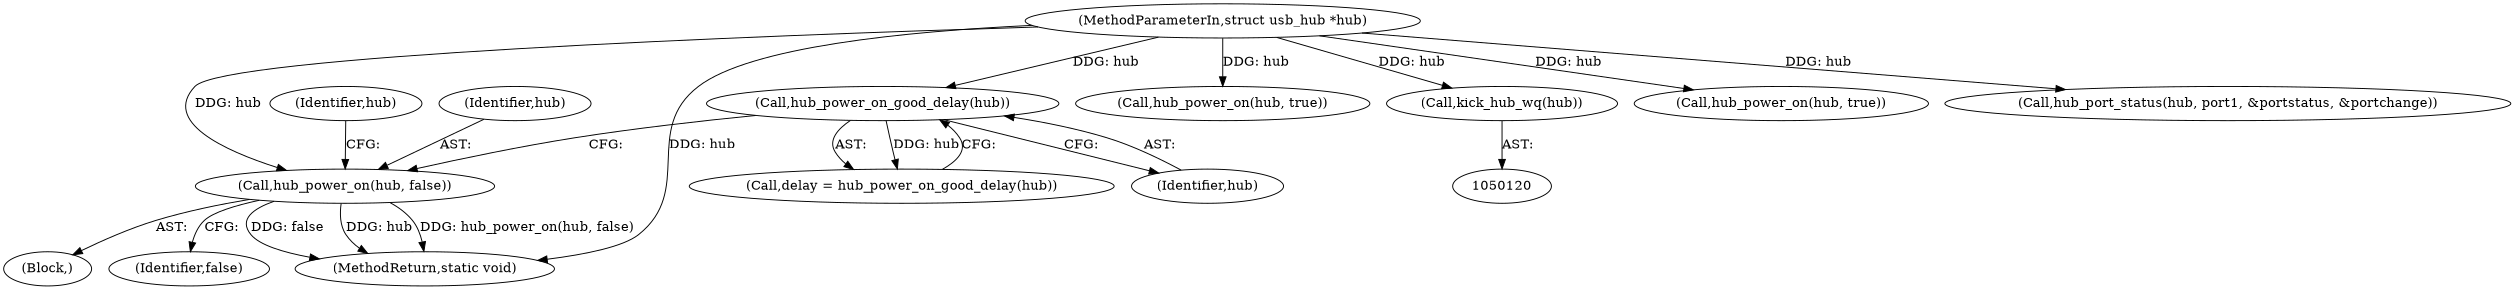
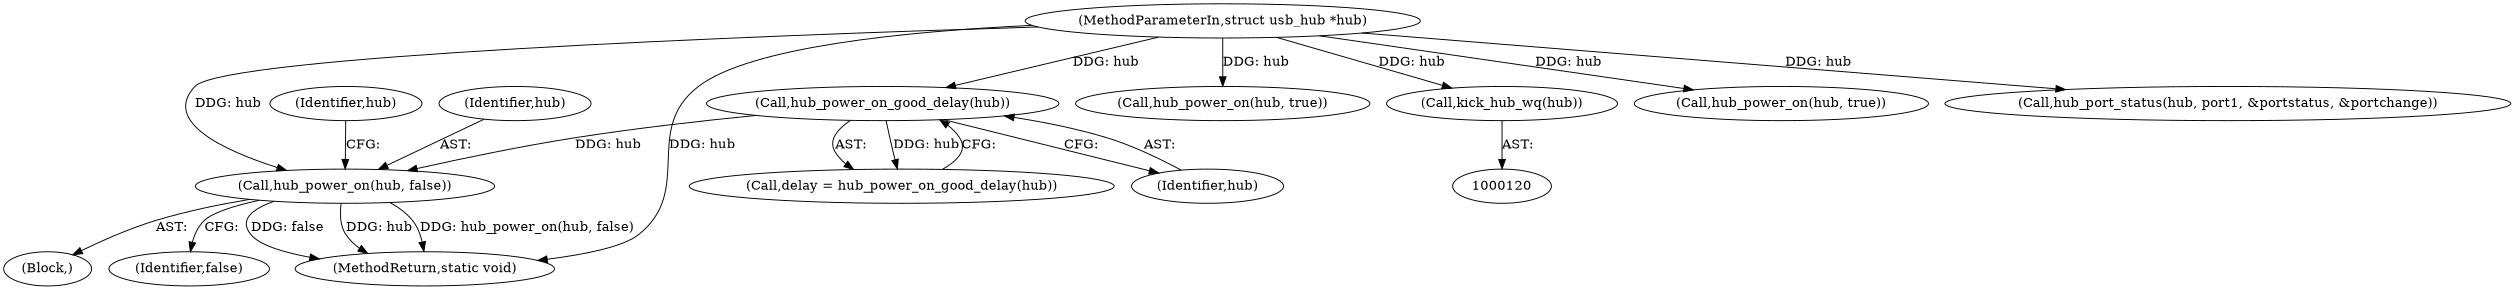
  digraph {
    n1 [label="(Call,hub_power_on(hub, false))"]
    n2 [label="(Block,)"]
    n3 [label="(Identifier,false)"]
    n4 [label="(MethodReturn,static void)"]
    n5 [label="(Call,hub_power_on_good_delay(hub))"]
    n6 [label="(Call,delay = hub_power_on_good_delay(hub))"]
    n7 [label="(Identifier,hub)"]
    n8 [label="(MethodParameterIn,struct usb_hub *hub)"]
    n9 [label="(Call,hub_power_on(hub, true))"]
    n10 [label="(Call,kick_hub_wq(hub))"]
    n11 [label="(Call,hub_power_on(hub, true))"]
    n12 [label="(Call,hub_port_status(hub, port1, &portstatus, &portchange))"]
-   1000120 [label=1050120]
+   1000120
    n14 [label="(Identifier,hub)"]
    n15 [label="(Identifier,hub)"]
    n1 -> n2 [label="AST: "]
    n1 -> n3 [label="CFG: "]
    n1 -> n4 [label="DDG: false"]
    n1 -> n4 [label="DDG: hub"]
    n1 -> n4 [label="DDG: hub_power_on(hub, false)"]
-   n5 -> n1 [label="CFG: "]
+   n5 -> n1 [label="DDG: hub"]
    n5 -> n6 [label="AST: "]
    n5 -> n6 [label="DDG: hub"]
    n5 -> n7 [label="CFG: "]
    n6 -> n5 [label="CFG: "]
    n7 -> n5 [label="AST: "]
    n8 -> n1 [label="DDG: hub"]
    n8 -> n4 [label="DDG: hub"]
    n8 -> n5 [label="DDG: hub"]
    n8 -> n9 [label="DDG: hub"]
    n8 -> n10 [label="DDG: hub"]
    n8 -> n11 [label="DDG: hub"]
    n8 -> n12 [label="DDG: hub"]
    n10 -> 1000120 [label="AST: "]
    n14 -> n1 [label="CFG: "]
    n15 -> n1 [label="AST: "]
  }
